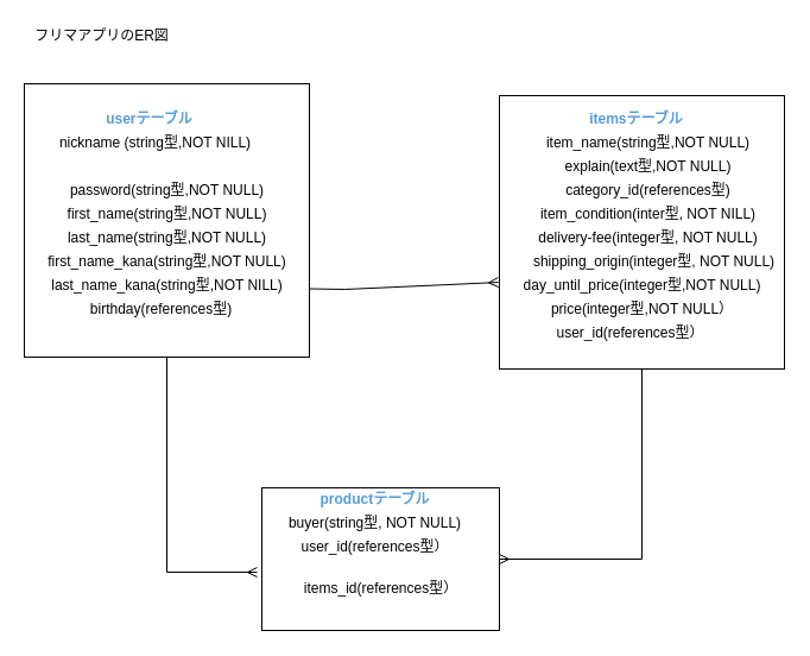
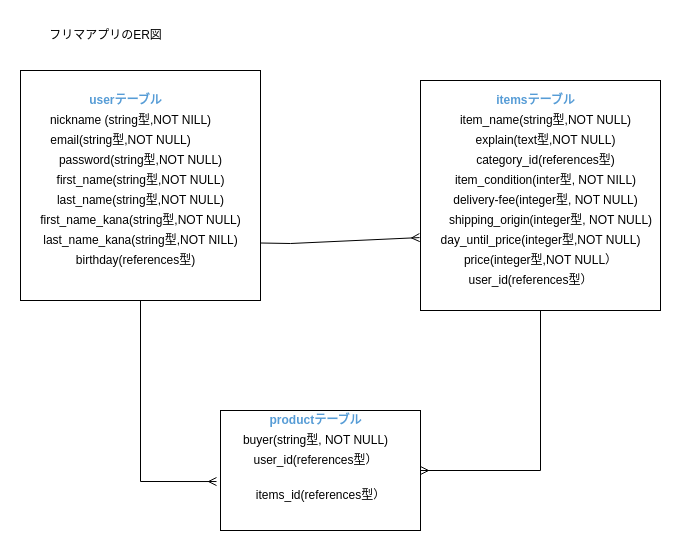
  <mxCell id="0" />
  <mxCell id="1" parent="0" />
- <mxCell id="2" value="フリマアプリのER図" style="text;html=1;align=center;verticalAlign=middle;resizable=0;points=[];autosize=1;" vertex="1" parent="1"><mxGeometry x="20" y="20" width="130" height="20" as="geometry" /></mxCell>
+ <mxCell id="2" value="フリマアプリのER図" style="text;html=1;align=center;verticalAlign=middle;resizable=0;points=[];autosize=1;" vertex="1" parent="1"><mxGeometry x="40" y="25" width="130" height="20" as="geometry" /></mxCell>
  <mxCell id="3" style="edgeStyle=orthogonalEdgeStyle;rounded=0;orthogonalLoop=1;jettySize=auto;html=1;exitX=0.5;exitY=1;exitDx=0;exitDy=0;" edge="1" parent="1"><mxGeometry relative="1" as="geometry"><mxPoint x="120" y="240" as="targetPoint" /><mxPoint x="120" y="235" as="sourcePoint" /></mxGeometry></mxCell>
  <mxCell id="4" style="edgeStyle=orthogonalEdgeStyle;rounded=0;orthogonalLoop=1;jettySize=auto;html=1;" edge="1" parent="1"><mxGeometry relative="1" as="geometry"><mxPoint x="120" y="240" as="targetPoint" /><mxPoint x="120" y="240" as="sourcePoint" /></mxGeometry></mxCell>
  <mxCell id="5" style="edgeStyle=orthogonalEdgeStyle;rounded=0;orthogonalLoop=1;jettySize=auto;html=1;exitX=0.5;exitY=0;exitDx=0;exitDy=0;" edge="1" parent="1"><mxGeometry relative="1" as="geometry"><mxPoint x="120" y="70" as="targetPoint" /><mxPoint x="120" y="85" as="sourcePoint" /></mxGeometry></mxCell>
  <mxCell id="6" style="edgeStyle=orthogonalEdgeStyle;rounded=0;orthogonalLoop=1;jettySize=auto;html=1;exitX=0.5;exitY=1;exitDx=0;exitDy=0;" edge="1" parent="1"><mxGeometry relative="1" as="geometry"><mxPoint x="120" y="240" as="targetPoint" /><mxPoint x="120" y="235" as="sourcePoint" /></mxGeometry></mxCell>
  <mxCell id="7" style="edgeStyle=none;rounded=0;orthogonalLoop=1;jettySize=auto;html=1;exitX=0.5;exitY=1;exitDx=0;exitDy=0;entryX=1;entryY=0.5;entryDx=0;entryDy=0;endArrow=ERmany;endFill=0;" edge="1" parent="1" source="8" target="9"><mxGeometry relative="1" as="geometry"><Array as="points"><mxPoint x="540" y="470" /></Array></mxGeometry></mxCell>
  <mxCell id="8" value="" style="whiteSpace=wrap;html=1;" vertex="1" parent="1"><mxGeometry x="420" y="80" width="240" height="230" as="geometry" /></mxCell>
  <mxCell id="9" value="" style="whiteSpace=wrap;html=1;" vertex="1" parent="1"><mxGeometry x="220" y="410" width="200" height="120" as="geometry" /></mxCell>
  <mxCell id="10" style="edgeStyle=none;rounded=0;orthogonalLoop=1;jettySize=auto;html=1;exitX=1;exitY=0.75;exitDx=0;exitDy=0;entryX=-0.004;entryY=0.683;entryDx=0;entryDy=0;entryPerimeter=0;endArrow=ERmany;endFill=0;" edge="1" parent="1" source="12" target="8"><mxGeometry relative="1" as="geometry"><Array as="points"><mxPoint x="290" y="243" /></Array></mxGeometry></mxCell>
  <mxCell id="11" style="edgeStyle=none;rounded=0;orthogonalLoop=1;jettySize=auto;html=1;exitX=0.5;exitY=1;exitDx=0;exitDy=0;endArrow=ERmany;endFill=0;entryX=-0.02;entryY=0.592;entryDx=0;entryDy=0;entryPerimeter=0;" edge="1" parent="1" source="12" target="9"><mxGeometry relative="1" as="geometry"><mxPoint x="140" y="470" as="targetPoint" /><Array as="points"><mxPoint x="140" y="481" /></Array></mxGeometry></mxCell>
  <mxCell id="12" value="" style="whiteSpace=wrap;html=1;" vertex="1" parent="1"><mxGeometry x="20" y="70" width="240" height="230" as="geometry" /></mxCell>
  <mxCell id="13" value="&lt;font color=&quot;#569cd6&quot;&gt;&lt;b&gt;userテーブル&lt;/b&gt;&lt;/font&gt;" style="text;html=1;align=center;verticalAlign=middle;resizable=0;points=[];autosize=1;" vertex="1" parent="1"><mxGeometry x="80" y="90" width="90" height="20" as="geometry" /></mxCell>
  <mxCell id="14" value="nickname (string型,NOT NILL)" style="text;html=1;align=center;verticalAlign=middle;resizable=0;points=[];autosize=1;" vertex="1" parent="1"><mxGeometry x="40" y="110" width="180" height="20" as="geometry" /></mxCell>
+ <mxCell id="15" value="email(string型,NOT NULL)" style="text;html=1;align=center;verticalAlign=middle;resizable=0;points=[];autosize=1;" vertex="1" parent="1"><mxGeometry x="40" y="130" width="160" height="20" as="geometry" /></mxCell>
  <mxCell id="16" value="password(string型,NOT NULL)" style="text;html=1;align=center;verticalAlign=middle;resizable=0;points=[];autosize=1;" vertex="1" parent="1"><mxGeometry x="50" y="150" width="180" height="20" as="geometry" /></mxCell>
  <mxCell id="17" value="first_name(string型,NOT NULL)" style="text;html=1;align=center;verticalAlign=middle;resizable=0;points=[];autosize=1;" vertex="1" parent="1"><mxGeometry x="50" y="170" width="180" height="20" as="geometry" /></mxCell>
  <mxCell id="18" value="last_name(string型,NOT NULL)" style="text;html=1;align=center;verticalAlign=middle;resizable=0;points=[];autosize=1;" vertex="1" parent="1"><mxGeometry x="50" y="190" width="180" height="20" as="geometry" /></mxCell>
  <mxCell id="19" value="first_name_kana(string型,NOT NULL)" style="text;html=1;align=center;verticalAlign=middle;resizable=0;points=[];autosize=1;" vertex="1" parent="1"><mxGeometry x="30" y="210" width="220" height="20" as="geometry" /></mxCell>
  <mxCell id="20" value="last_name_kana(string型,NOT NILL)" style="text;html=1;align=center;verticalAlign=middle;resizable=0;points=[];autosize=1;" vertex="1" parent="1"><mxGeometry x="30" y="230" width="220" height="20" as="geometry" /></mxCell>
  <mxCell id="21" value="birthday(references型)" style="text;html=1;align=center;verticalAlign=middle;resizable=0;points=[];autosize=1;" vertex="1" parent="1"><mxGeometry x="70" y="250" width="130" height="20" as="geometry" /></mxCell>
  <mxCell id="22" value="&lt;font color=&quot;#569cd6&quot;&gt;&lt;b&gt;itemsテーブル&lt;/b&gt;&lt;/font&gt;" style="text;html=1;align=center;verticalAlign=middle;resizable=0;points=[];autosize=1;" vertex="1" parent="1"><mxGeometry x="490" y="90" width="90" height="20" as="geometry" /></mxCell>
  <mxCell id="23" value="item_name(string型,NOT NULL)" style="text;html=1;align=center;verticalAlign=middle;resizable=0;points=[];autosize=1;" vertex="1" parent="1"><mxGeometry x="450" y="110" width="190" height="20" as="geometry" /></mxCell>
  <mxCell id="24" value="explain(text型,NOT NULL)" style="text;html=1;align=center;verticalAlign=middle;resizable=0;points=[];autosize=1;" vertex="1" parent="1"><mxGeometry x="465" y="130" width="160" height="20" as="geometry" /></mxCell>
  <mxCell id="25" value="category_id(references型)" style="text;html=1;align=center;verticalAlign=middle;resizable=0;points=[];autosize=1;" vertex="1" parent="1"><mxGeometry x="470" y="150" width="150" height="20" as="geometry" /></mxCell>
  <mxCell id="26" value="item_condition(inter型, NOT NILL)" style="text;html=1;align=center;verticalAlign=middle;resizable=0;points=[];autosize=1;" vertex="1" parent="1"><mxGeometry x="445" y="170" width="200" height="20" as="geometry" /></mxCell>
  <mxCell id="27" value="delivery-fee(integer型, NOT NULL)" style="text;html=1;align=center;verticalAlign=middle;resizable=0;points=[];autosize=1;" vertex="1" parent="1"><mxGeometry x="445" y="190" width="200" height="20" as="geometry" /></mxCell>
  <mxCell id="28" value="shipping_origin(integer型, NOT NULL)" style="text;html=1;align=center;verticalAlign=middle;resizable=0;points=[];autosize=1;" vertex="1" parent="1"><mxGeometry x="440" y="210" width="220" height="20" as="geometry" /></mxCell>
  <mxCell id="29" value="day_until_price(integer型,NOT NULL)" style="text;html=1;align=center;verticalAlign=middle;resizable=0;points=[];autosize=1;" vertex="1" parent="1"><mxGeometry x="425" y="230" width="230" height="20" as="geometry" /></mxCell>
  <mxCell id="30" value="price(integer型,NOT NULL）" style="text;html=1;align=center;verticalAlign=middle;resizable=0;points=[];autosize=1;" vertex="1" parent="1"><mxGeometry x="455" y="250" width="170" height="20" as="geometry" /></mxCell>
  <mxCell id="31" value="user_id(references型）" style="text;html=1;align=center;verticalAlign=middle;resizable=0;points=[];autosize=1;" vertex="1" parent="1"><mxGeometry x="460" y="270" width="140" height="20" as="geometry" /></mxCell>
  <mxCell id="32" value="&lt;font color=&quot;#569cd6&quot;&gt;&lt;b&gt;productテーブル&lt;/b&gt;&lt;/font&gt;" style="text;html=1;align=center;verticalAlign=middle;resizable=0;points=[];autosize=1;" vertex="1" parent="1"><mxGeometry x="260" y="410" width="110" height="20" as="geometry" /></mxCell>
  <mxCell id="33" value="buyer(string型, NOT NULL)" style="text;html=1;align=center;verticalAlign=middle;resizable=0;points=[];autosize=1;" vertex="1" parent="1"><mxGeometry x="235" y="430" width="160" height="20" as="geometry" /></mxCell>
  <mxCell id="34" value="user_id(references型）" style="text;html=1;align=center;verticalAlign=middle;resizable=0;points=[];autosize=1;" vertex="1" parent="1"><mxGeometry x="245" y="450" width="140" height="20" as="geometry" /></mxCell>
  <mxCell id="35" style="edgeStyle=orthogonalEdgeStyle;rounded=0;orthogonalLoop=1;jettySize=auto;html=1;exitX=0.5;exitY=1;exitDx=0;exitDy=0;" edge="1" parent="1" source="8" target="8"><mxGeometry relative="1" as="geometry" /></mxCell>
  <mxCell id="36" value="items_id(references型）" style="text;html=1;align=center;verticalAlign=middle;resizable=0;points=[];autosize=1;" vertex="1" parent="1"><mxGeometry x="250" y="485" width="140" height="20" as="geometry" /></mxCell>
